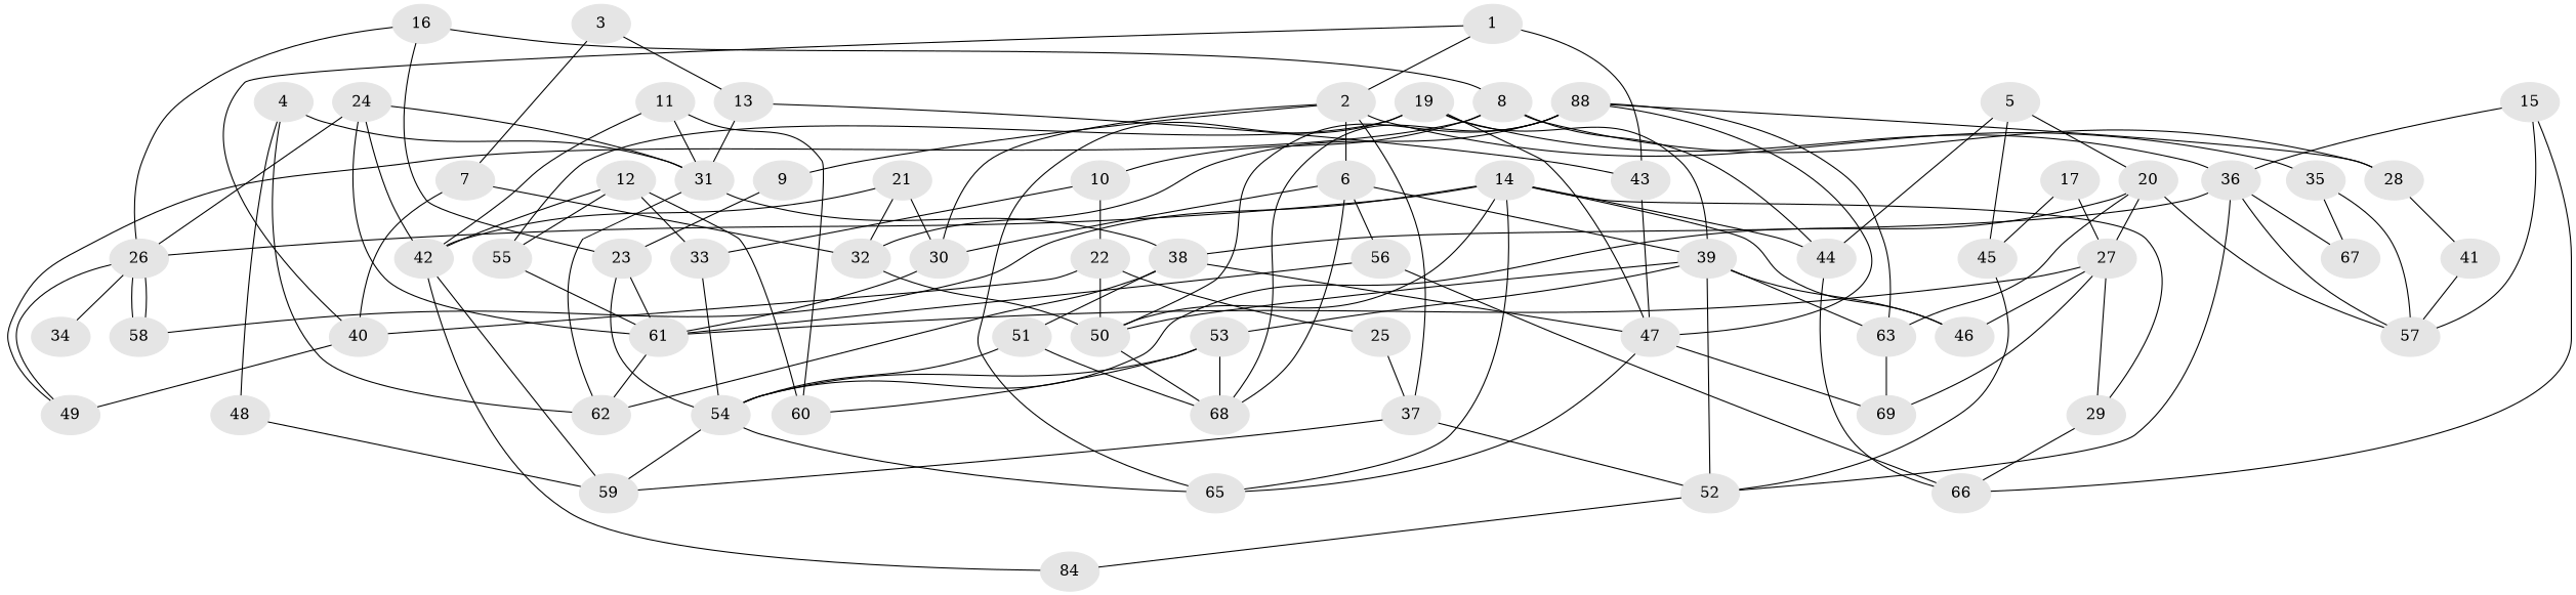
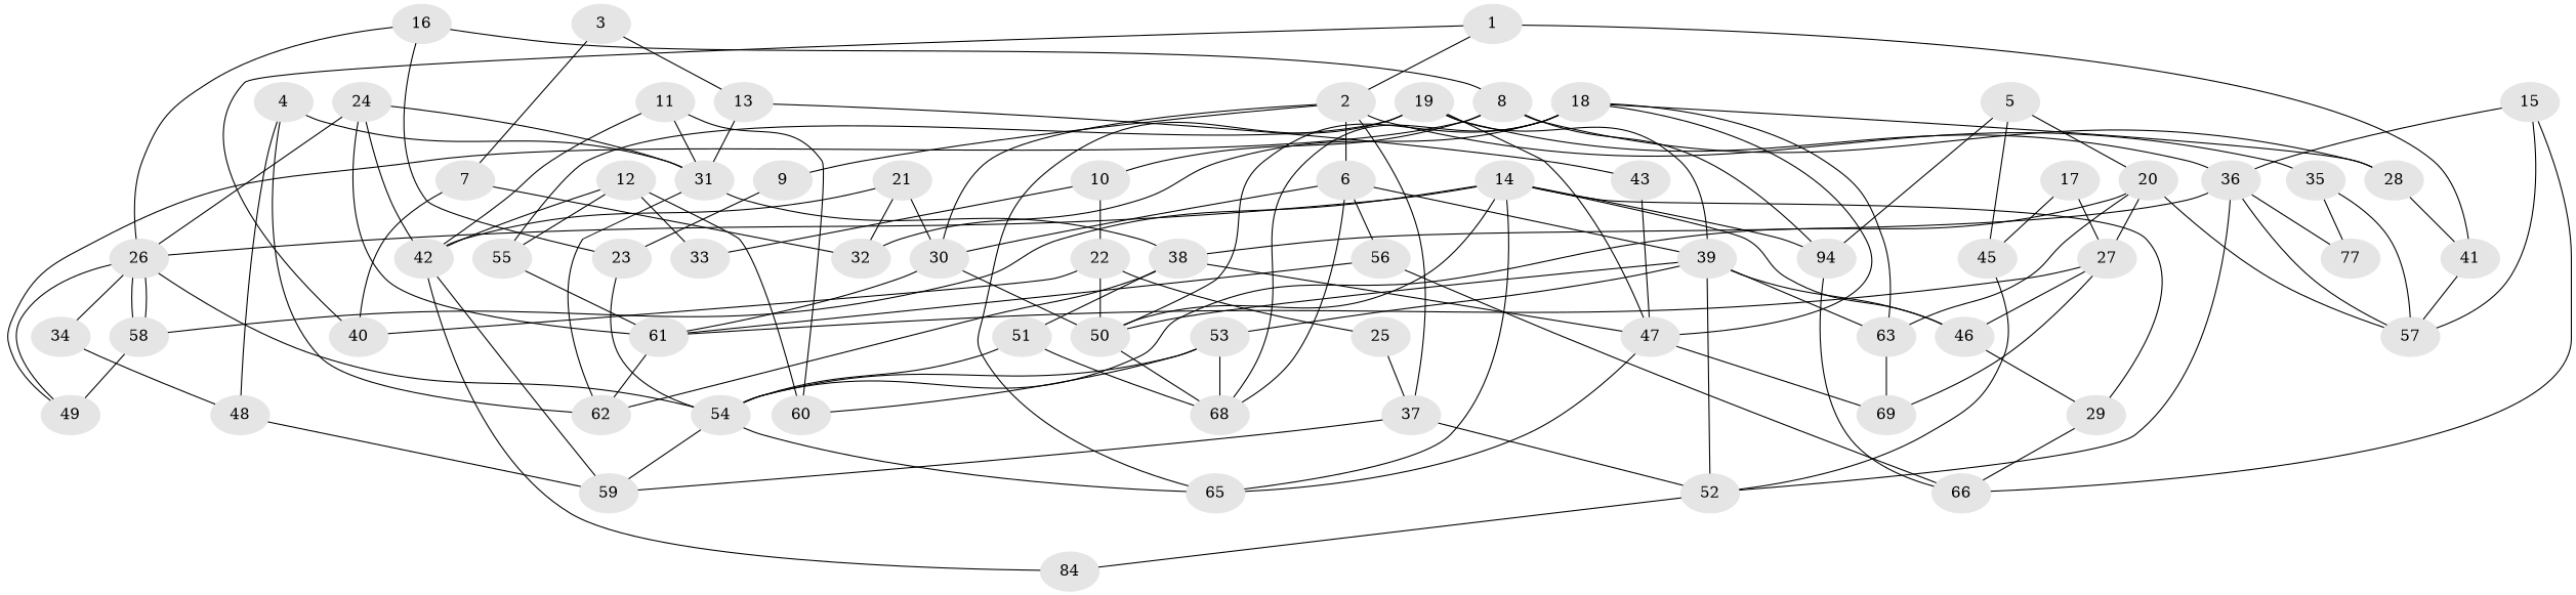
  graph {
    node [color=gray90 style=filled]
    1
    2
    40
    43
    6
    9
    30
    35
    37
    49
    47
    39
    56
    68
    23
    61
    57
-   67
+   67 [label=77]
    52
    59
    3
    7
    13
    32
    31
    4
    48
    62
    8
-   44
+   44 [label=94]
    10
    28
    38
    5
    20
    45
    54
    27
    63
    66
    46
    50
    53
    51
    22
    33
    41
    25
    11
    42
    60
    n52 [label=84]
    65
    12
    55
    14
    26
    29
    58
    34
    15
    36
    16
    17
    69
-   18 [label=88]
+   18
    19
    21
    24
    1 -- 2
    1 -- 40
-   1 -- 43
+   1 -- 41
    2 -- 6
    2 -- 9
    2 -- 30
    2 -- 35
    2 -- 37
-   40 -- 49
+   58 -- 49
    43 -- 47
    6 -- 30
    6 -- 39
    6 -- 56
    6 -- 68
    9 -- 23
    30 -- 61
    35 -- 57
    35 -- 67
    37 -- 52
    37 -- 59
    47 -- 65
    47 -- 69
    39 -- 52
    39 -- 63
    39 -- 46
    39 -- 50
    39 -- 53
    56 -- 61
    56 -- 66
-   23 -- 61
    23 -- 54
    61 -- 62
    52 -- n52
    3 -- 7
    3 -- 13
    7 -- 40
    7 -- 32
    13 -- 43
    13 -- 31
-   32 -- 50
+   30 -- 50
    31 -- 62
    31 -- 38
    4 -- 31
    4 -- 48
    4 -- 62
    48 -- 59
    8 -- 49
    8 -- 44
    8 -- 10
    8 -- 28
    44 -- 66
    10 -- 22
    10 -- 33
    28 -- 41
    38 -- 47
    38 -- 62
    38 -- 51
    5 -- 44
    5 -- 20
    5 -- 45
    20 -- 57
    20 -- 54
    20 -- 27
    20 -- 63
    45 -- 52
    54 -- 59
    54 -- 65
    27 -- 61
    27 -- 46
-   27 -- 29
+   46 -- 29
    27 -- 69
    63 -- 69
    50 -- 68
    53 -- 68
    53 -- 54
    53 -- 60
    51 -- 68
    51 -- 54
    22 -- 40
    22 -- 50
    22 -- 25
-   33 -- 54
+   26 -- 54
    41 -- 57
    25 -- 37
    11 -- 31
    11 -- 42
    11 -- 60
    42 -- 59
    42 -- n52
    12 -- 33
    12 -- 42
    12 -- 60
    12 -- 55
    55 -- 61
    14 -- 44
    14 -- 46
    14 -- 50
    14 -- 65
    14 -- 26
    14 -- 29
    14 -- 58
    26 -- 49
    26 -- 58
    26 -- 58
    26 -- 34
    29 -- 66
+   34 -- 48
    15 -- 57
    15 -- 66
    15 -- 36
    36 -- 57
    36 -- 67
    36 -- 52
    36 -- 38
    16 -- 23
    16 -- 8
    16 -- 26
    17 -- 45
    17 -- 27
    18 -- 47
    18 -- 68
    18 -- 32
    18 -- 28
    18 -- 63
    18 -- 50
    19 -- 47
    19 -- 39
    19 -- 65
    19 -- 55
    19 -- 36
    21 -- 30
    21 -- 32
    21 -- 42
    24 -- 61
    24 -- 31
    24 -- 42
    24 -- 26
  }
